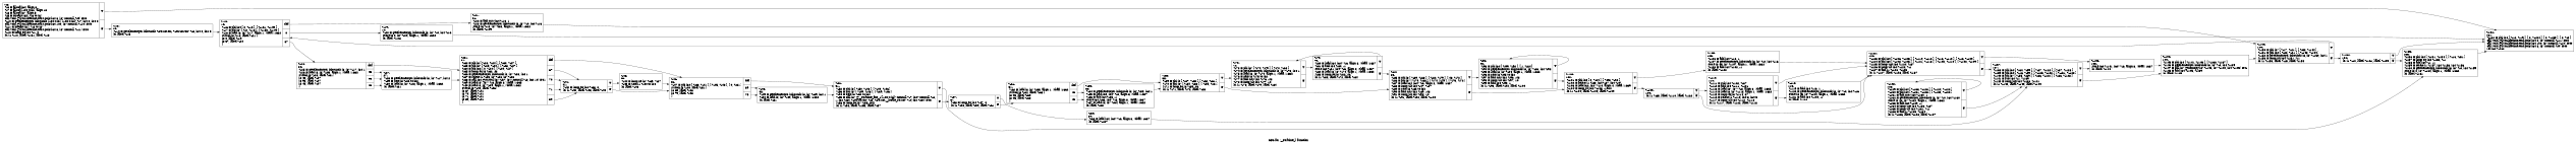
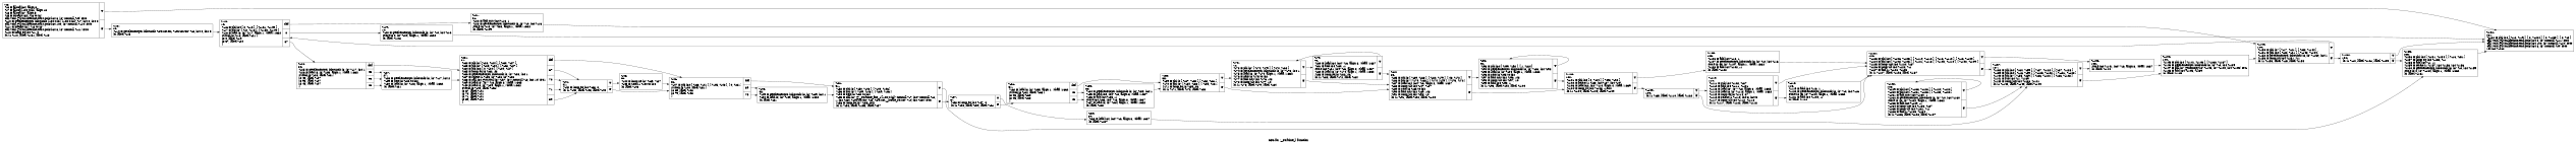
  digraph {
    label="CFG for '__strftime_l' function"
    rankdir=LR
    node [shape=record]
    edge [tailport=s0]
    n1 [label="{%5:\l  %6 = alloca i64, align 8\l  %7 = alloca [100 x i8], align 16\l  %8 = alloca i8*, align 8\l  %9 = bitcast i64* %6 to i8*\l  call void @llvm.lifetime.start.p0i8(i64 8, i8* nonnull %9) #40\l  %10 = getelementptr inbounds [100 x i8], [100 x i8]* %7, i64 0, i64 0\l  call void @llvm.lifetime.start.p0i8(i64 100, i8* nonnull %10) #40\l  %11 = bitcast i8** %8 to i8*\l  call void @llvm.lifetime.start.p0i8(i64 8, i8* nonnull %11) #40\l  %12 = icmp eq i64 %1, 0\l  br i1 %12, label %161, label %13\l|{<s0>T|<s1>F}}"]
    n2 [label="{%161:\l161:                                              \l  %162 = phi i64 [ %16, %19 ], [ 0, %154 ], [ 0, %155 ], [ 0, %5 ]\l  call void @llvm.lifetime.end.p0i8(i64 8, i8* nonnull %11) #40\l  call void @llvm.lifetime.end.p0i8(i64 100, i8* nonnull %10) #40\l  call void @llvm.lifetime.end.p0i8(i64 8, i8* nonnull %9) #40\l  ret i64 %162\l}"]
    n3 [label="{%13:\l13:                                               \l  %14 = getelementptr inbounds %struct.tm, %struct.tm* %3, i64 0, i32 5\l  br label %15\l}"]
    n4 [label="{%15:\l15:                                               \l  %16 = phi i64 [ 0, %13 ], [ %151, %149 ]\l  %17 = phi i8* [ %2, %13 ], [ %152, %149 ]\l  %18 = load i8, i8* %17, align 1, !tbaa !1632\l  switch i8 %18, label %21 [\l    i8 0, label %19\l    i8 37, label %24\l  ]\l|{<s0>def|<s1>0|<s2>37}}"]
    n5 [label="{%21:\l21:                                               \l  %22 = add nuw i64 %16, 1\l  %23 = getelementptr inbounds i8, i8* %0, i64 %16\l  store i8 %18, i8* %23, align 1, !tbaa !1632\l  br label %149\l}"]
    n6 [label="{%19:\l19:                                               \l  %20 = getelementptr inbounds i8, i8* %0, i64 %16\l  store i8 0, i8* %20, align 1, !tbaa !1632\l  br label %161\l}"]
    n7 [label="{%24:\l24:                                               \l  %25 = getelementptr inbounds i8, i8* %17, i64 1\l  %26 = load i8, i8* %25, align 1, !tbaa !1632\l  switch i8 %26, label %31 [\l    i8 45, label %27\l    i8 95, label %27\l    i8 48, label %27\l  ]\l|{<s0>def|<s1>45|<s2>95|<s3>48}}"]
    n8 [label="{%149:\l149:                                              \l  %150 = phi i8* [ %17, %21 ], [ %53, %144 ]\l  %151 = phi i64 [ %22, %21 ], [ %148, %144 ]\l  %152 = getelementptr inbounds i8, i8* %150, i64 1\l  %153 = icmp ult i64 %151, %1\l  br i1 %153, label %15, label %154\l|{<s0>T|<s1>F}}"]
    n9 [label="{%31:\l31:                                               \l  %32 = phi i8 [ %26, %24 ], [ %30, %27 ]\l  %33 = phi i8* [ %25, %24 ], [ %28, %27 ]\l  %34 = phi i32 [ 0, %24 ], [ %29, %27 ]\l  %35 = icmp eq i8 %32, 43\l  %36 = getelementptr inbounds i8, i8* %33, i64 1\l  %37 = select i1 %35, i8* %36, i8* %33\l  %38 = call i64 @strtoul(i8* %37, i8** nonnull %8, i32 10) #41\l  %39 = load i8*, i8** %8, align 8, !tbaa !1635\l  %40 = load i8, i8* %39, align 1, !tbaa !1632\l  switch i8 %40, label %46 [\l    i8 67, label %41\l    i8 70, label %41\l    i8 71, label %41\l    i8 89, label %41\l  ]\l|{<s0>def|<s1>67|<s2>70|<s3>71|<s4>89}}"]
    n10 [label="{%27:\l27:                                               \l  %28 = getelementptr inbounds i8, i8* %17, i64 2\l  %29 = zext i8 %26 to i32\l  %30 = load i8, i8* %28, align 1, !tbaa !1632\l  br label %31\l}"]
    n11 [label="{%154:\l154:                                              \l  br i1 %12, label %161, label %155\l|{<s0>T|<s1>F}}"]
    n12 [label="{%46:\l46:                                               \l  %47 = phi i64 [ %38, %41 ], [ %45, %43 ], [ 0, %31 ]\l  switch i8 %40, label %51 [\l    i8 69, label %48\l    i8 79, label %48\l  ]\l|{<s0>def|<s1>69|<s2>79}}"]
    n13 [label="{%41:\l41:                                               \l  %42 = icmp eq i64 %38, 0\l  br i1 %42, label %43, label %46\l|{<s0>T|<s1>F}}"]
    n14 [label="{%155:\l155:                                              \l  %156 = phi i64 [ %151, %154 ], [ %16, %51 ]\l  %157 = icmp eq i64 %156, %1\l  %158 = add i64 %1, -1\l  %159 = select i1 %157, i64 %158, i64 %156\l  %160 = getelementptr inbounds i8, i8* %0, i64 %159\l  store i8 0, i8* %160, align 1, !tbaa !1632\l  br label %161\l}"]
    n15 [label="{%51:\l51:                                               \l  %52 = phi i8 [ %50, %48 ], [ %40, %46 ]\l  %53 = phi i8* [ %49, %48 ], [ %39, %46 ]\l  %54 = sext i8 %52 to i32\l  %55 = call i8* @__strftime_fmt_1([100 x i8]* nonnull %7, i64* nonnull %6,\l... i32 %54, %struct.tm* %3, %struct.__locale_struct* %4, i32 %34) #42\l  %56 = icmp eq i8* %55, null\l  br i1 %56, label %155, label %57\l|{<s0>T|<s1>F}}"]
    n16 [label="{%48:\l48:                                               \l  %49 = getelementptr inbounds i8, i8* %39, i64 1\l  %50 = load i8, i8* %49, align 1, !tbaa !1632\l  br label %51\l}"]
    n17 [label="{%43:\l43:                                               \l  %44 = icmp ne i8* %39, %37\l  %45 = zext i1 %44 to i64\l  br label %46\l}"]
    n18 [label="{%57:\l57:                                               \l  %58 = icmp eq i64 %47, 0\l  br i1 %58, label %59, label %61\l|{<s0>T|<s1>F}}"]
    n19 [label="{%59:\l59:                                               \l  %60 = load i64, i64* %6, align 8, !tbaa !1637\l  br label %137\l}"]
    n20 [label="{%61:\l61:                                               \l  %62 = load i8, i8* %55, align 1, !tbaa !1632\l  switch i8 %62, label %68 [\l    i8 43, label %63\l    i8 45, label %63\l  ]\l|{<s0>def|<s1>43|<s2>45}}"]
    n21 [label="{%137:\l137:                                              \l  %138 = phi i64 [ %60, %59 ], [ %87, %122 ], [ %87, %128 ]\l  %139 = phi i64 [ %16, %59 ], [ %123, %122 ], [ %131, %128 ]\l  %140 = phi i8* [ %55, %59 ], [ %86, %122 ], [ %86, %128 ]\l  %141 = sub i64 %1, %139\l  %142 = icmp ugt i64 %138, %141\l  br i1 %142, label %143, label %144\l|{<s0>T|<s1>F}}"]
    n22 [label="{%68:\l68:                                               \l  %69 = phi i8 [ %67, %63 ], [ %62, %61 ]\l  %70 = phi i8* [ %64, %63 ], [ %55, %61 ]\l  %71 = icmp eq i8 %69, 48\l  br i1 %71, label %72, label %88\l|{<s0>T|<s1>F}}"]
    n23 [label="{%63:\l63:                                               \l  %64 = getelementptr inbounds i8, i8* %55, i64 1\l  %65 = load i64, i64* %6, align 8, !tbaa !1637\l  %66 = add i64 %65, -1\l  store i64 %66, i64* %6, align 8, !tbaa !1637\l  %67 = load i8, i8* %64, align 1, !tbaa !1632\l  br label %68\l}"]
    n24 [label="{%143:\l143:                                              \l  store i64 %141, i64* %6, align 8, !tbaa !1637\l  br label %144\l}"]
    n25 [label="{%144:\l144:                                              \l  %145 = phi i64 [ %141, %143 ], [ %138, %137 ]\l  %146 = getelementptr inbounds i8, i8* %0, i64 %139\l  %147 = call i8* @memcpy(i8* %146, i8* %140, i64 %145) #41\l  %148 = add i64 %145, %139\l  br label %149\l}"]
    n26 [label="{%72:\l72:                                               \l  %73 = phi i8* [ %74, %79 ], [ %70, %68 ]\l  %74 = getelementptr inbounds i8, i8* %73, i64 1\l  %75 = load i8, i8* %74, align 1, !tbaa !1632\l  %76 = sext i8 %75 to i32\l  %77 = add nsw i32 %76, -48\l  %78 = icmp ult i32 %77, 10\l  br i1 %78, label %79, label %84\l|{<s0>T|<s1>F}}"]
    n27 [label="{%84:\l84:                                               \l  %85 = phi i8 [ %69, %68 ], [ %82, %79 ], [ 48, %72 ]\l  %86 = phi i8* [ %70, %68 ], [ %74, %79 ], [ %73, %72 ]\l  %87 = load i64, i64* %6, align 8, !tbaa !1637\l  %88 = icmp ult i64 %47, %87\l  %89 = sext i8 %85 to i32\l  %90 = add nsw i32 %89, -48\l  %91 = icmp ult i32 %90, 10\l  br i1 %91, label %92, label %100\l|{<s0>T|<s1>F}}"]
    n28 [label="{%79:\l79:                                               \l  %80 = load i64, i64* %6, align 8, !tbaa !1637\l  %81 = add i64 %80, -1\l  store i64 %81, i64* %6, align 8, !tbaa !1637\l  %82 = load i8, i8* %74, align 1, !tbaa !1632\l  %83 = icmp eq i8 %82, 48\l  br i1 %83, label %72, label %84\l|{<s0>T|<s1>F}}"]
    n29 [label="{%92:\l92:                                               \l  %93 = phi i64 [ %99, %92 ], [ 1, %84 ]\l  %94 = getelementptr inbounds i8, i8* %86, i64 %93\l  %95 = load i8, i8* %94, align 1, !tbaa !1632\l  %96 = sext i8 %95 to i32\l  %97 = add nsw i32 %96, -48\l  %98 = icmp ult i32 %97, 10\l  %99 = add i64 %93, 1\l  br i1 %98, label %92, label %100\l|{<s0>T|<s1>F}}"]
    n30 [label="{%100:\l100:                                              \l  %101 = phi i64 [ 0, %84 ], [ %93, %92 ]\l  %102 = select i1 %88, i64 %87, i64 %47\l  %103 = load i32, i32* %14, align 4, !tbaa !1639\l  %104 = icmp slt i32 %103, -1900\l  br i1 %104, label %105, label %109\l|{<s0>T|<s1>F}}"]
    n31 [label="{%105:\l105:                                              \l  %106 = add i64 %16, 1\l  %107 = getelementptr inbounds i8, i8* %0, i64 %16\l  store i8 45, i8* %107, align 1, !tbaa !1632\l  %108 = add i64 %102, -1\l  br label %122\l}"]
    n32 [label="{%109:\l109:                                              \l  br i1 %35, label %110, label %122\l|{<s0>T|<s1>F}}"]
    n33 [label="{%122:\l122:                                              \l  %123 = phi i64 [ %106, %105 ], [ %119, %118 ], [ %16, %110 ], [ %16, %109 ]\l  %124 = phi i64 [ %108, %105 ], [ %121, %118 ], [ %102, %110 ], [ %102, %109 ]\l  %125 = icmp ugt i64 %124, %87\l  %126 = icmp ult i64 %123, %1\l  %127 = and i1 %126, %125\l  br i1 %127, label %128, label %137\l|{<s0>T|<s1>F}}"]
    n34 [label="{%110:\l110:                                              \l  %111 = sub i64 %102, %87\l  %112 = add i64 %111, %101\l  %113 = load i8*, i8** %8, align 8, !tbaa !1635\l  %114 = load i8, i8* %113, align 1, !tbaa !1632\l  %115 = icmp eq i8 %114, 67\l  %116 = select i1 %115, i64 3, i64 5\l  %117 = icmp ult i64 %112, %116\l  br i1 %117, label %122, label %118\l|{<s0>T|<s1>F}}"]
    n35 [label="{%118:\l118:                                              \l  %119 = add i64 %16, 1\l  %120 = getelementptr inbounds i8, i8* %0, i64 %16\l  store i8 43, i8* %120, align 1, !tbaa !1632\l  %121 = add i64 %102, -1\l  br label %122\l}"]
    n36 [label="{%128:\l128:                                              \l  %129 = phi i64 [ %133, %128 ], [ %124, %122 ]\l  %130 = phi i64 [ %131, %128 ], [ %123, %122 ]\l  %131 = add nuw i64 %130, 1\l  %132 = getelementptr inbounds i8, i8* %0, i64 %130\l  store i8 48, i8* %132, align 1, !tbaa !1632\l  %133 = add i64 %129, -1\l  %134 = icmp ugt i64 %133, %87\l  %135 = icmp ult i64 %131, %1\l  %136 = and i1 %135, %134\l  br i1 %136, label %128, label %137\l|{<s0>T|<s1>F}}"]
    n1 -> n2
    n1 -> n3 [tailport=s1]
    n3 -> n4
    n4 -> n5
    n4 -> n6 [tailport=s1]
    n4 -> n7 [tailport=s2]
    n5 -> n8
    n6 -> n2
    n7 -> n9
    n7 -> n10 [tailport=s1]
    n7 -> n10 [tailport=s2]
    n7 -> n10 [tailport=s3]
    n8 -> n4
    n8 -> n11 [tailport=s1]
    n9 -> n12
    n9 -> n13 [tailport=s1]
    n9 -> n13 [tailport=s2]
    n9 -> n13 [tailport=s3]
    n9 -> n13 [tailport=s4]
    n10 -> n9
    n11 -> n2
    n11 -> n14 [tailport=s1]
    n12 -> n15
    n12 -> n16 [tailport=s1]
    n12 -> n16 [tailport=s2]
    n13 -> n12 [tailport=s1]
    n13 -> n17
    n14 -> n2
    n15 -> n14
    n15 -> n18 [tailport=s1]
    n16 -> n15
    n17 -> n12
    n18 -> n19
    n18 -> n20 [tailport=s1]
    n19 -> n21
    n20 -> n22
    n20 -> n23 [tailport=s1]
    n20 -> n23 [tailport=s2]
    n21 -> n24
    n21 -> n25 [tailport=s1]
    n22 -> n26
    n22 -> n27 [tailport=s1]
    n23 -> n22
    n24 -> n25
    n25 -> n8
+   n26 -> n27 [tailport=s1]
    n26 -> n28
    n27 -> n29
    n27 -> n30 [tailport=s1]
    n28 -> n26
    n28 -> n27 [tailport=s1]
    n29 -> n29
    n29 -> n30 [tailport=s1]
    n30 -> n31
    n30 -> n32 [tailport=s1]
    n31 -> n33
    n32 -> n33 [tailport=s1]
    n32 -> n34
    n33 -> n21 [tailport=s1]
    n33 -> n24
    n34 -> n33
    n34 -> n35 [tailport=s1]
    n35 -> n33
    n36 -> n21 [tailport=s1]
    n36 -> n36
  }
